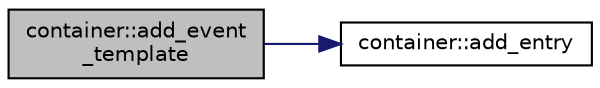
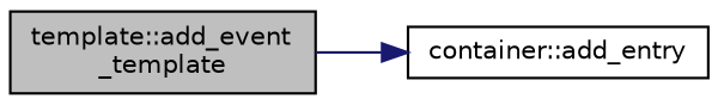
  digraph {
    rankdir=LR
    node [color=black fontname=Helvetica fontsize=10 shape=record style=filled]
-   n1 [fillcolor=grey75 fontcolor=black height=0.2 label="container::add_event\l_template" width=0.4]
+   n1 [fillcolor=grey75 fontcolor=black height=0.2 label="template::add_event\l_template" width=0.4]
    n2 [fillcolor=white height=0.2 label="container::add_entry" width=0.4]
    n1 -> n2 [color=midnightblue fontname=Helvetica fontsize=10 labelfontname=Helvetica labelfontsize=10 style=solid]
  }
